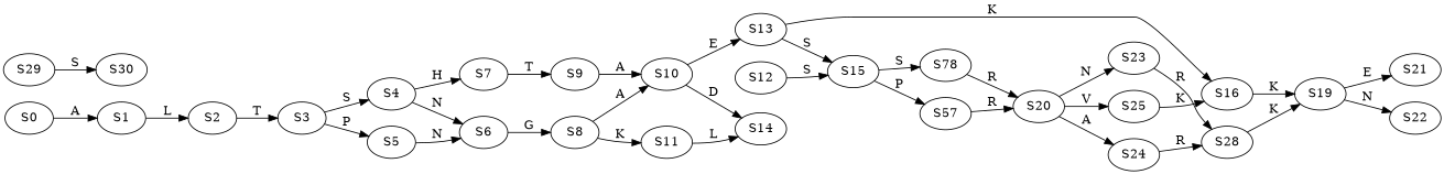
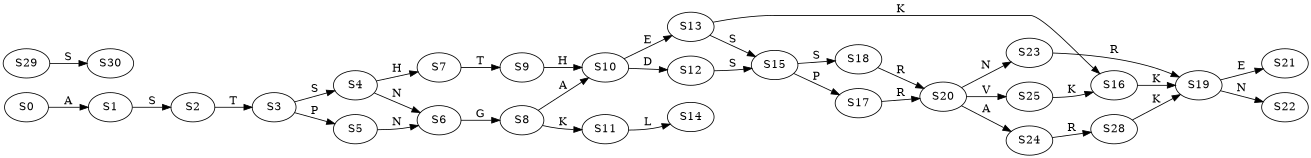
  strict digraph {
    fontname="DejaVu Serif"
    rankdir=LR
    node [fontname="DejaVu Serif"]
    edge [fontname="DejaVu Serif"]
    S0
    S1
    S2
    S3
    S4
    S5
    S6
    S7
    S8
    S9
    S10
    S11
    S12
    S13
    S14
    S15
    S16
-   S17 [label=S57]
-   S18 [label=S78]
+   S17
+   S18
    S19
    S20
    S21
    S22
    S23
    S24
    S25
    S28
    S29
    S30
    S0 -> S1 [label=A]
-   S1 -> S2 [label=L]
+   S1 -> S2 [label=S]
    S2 -> S3 [label=T]
    S3 -> S4 [label=S]
    S3 -> S5 [label=P]
    S4 -> S6 [label=N]
    S4 -> S7 [label=H]
    S5 -> S6 [label=N]
    S6 -> S8 [label=G]
    S7 -> S9 [label=T]
    S8 -> S10 [label=A]
    S8 -> S11 [label=K]
-   S9 -> S10 [label=A]
-   S10 -> S14 [label=D]
+   S9 -> S10 [label=H]
+   S10 -> S12 [label=D]
    S10 -> S13 [label=E]
    S11 -> S14 [label=L]
    S12 -> S15 [label=S]
    S13 -> S15 [label=S]
    S13 -> S16 [label=K]
    S15 -> S17 [label=P]
    S15 -> S18 [label=S]
    S16 -> S19 [label=K]
    S17 -> S20 [label=R]
    S18 -> S20 [label=R]
    S19 -> S21 [label=E]
    S19 -> S22 [label=N]
    S20 -> S23 [label=N]
    S20 -> S24 [label=A]
    S20 -> S25 [label=V]
-   S23 -> S28 [label=R]
+   S23 -> S19 [label=R]
    S24 -> S28 [label=R]
    S25 -> S16 [label=K]
    S28 -> S19 [label=K]
    S29 -> S30 [label=S]
  }
